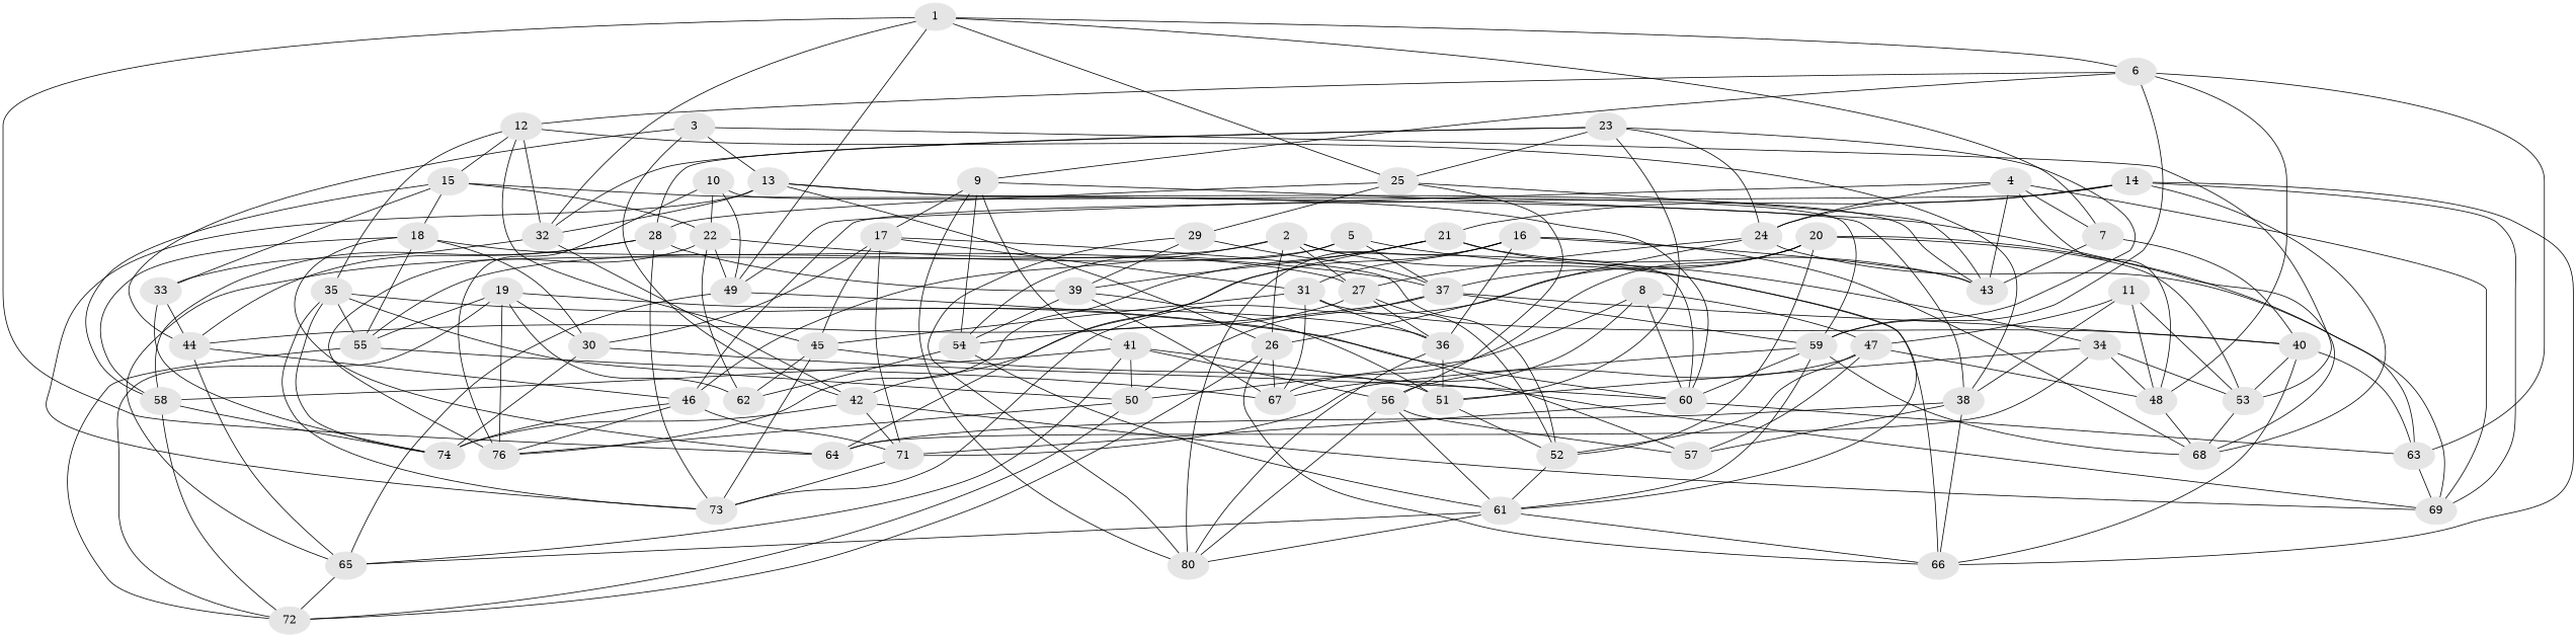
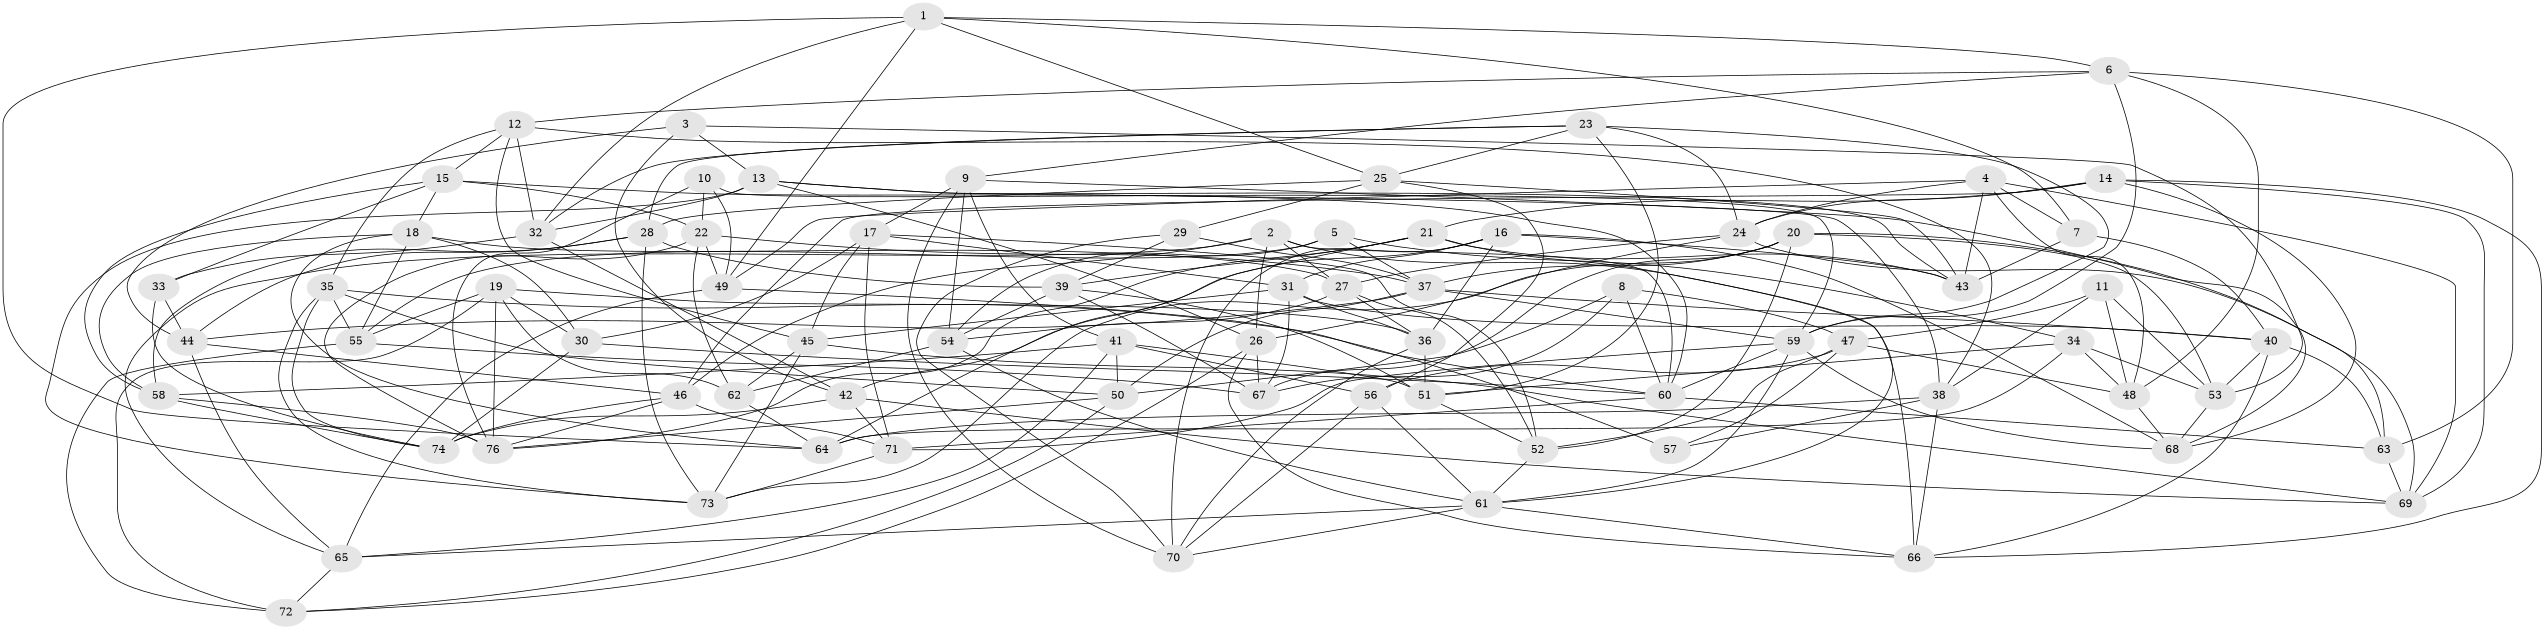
  graph {
    node [color=gray90 style=filled]
    edge [weight=1.0]
    1
    6
    7
    25
    32
    49
    64
    48
    9
    12
    59
    63
    43
    40
    28
    29
    56
    42
    33
    65
    57
    2
    26
    27
    46
    60
    66
    67
    72
    54
    36
    52
    n33 [label=76]
    71
    74
    3
    13
    44
    53
    38
    73
    69
    68
    4
    24
    5
    34
    37
    55
    51
    50
    62
    61
    17
    41
-   70 [label=80]
+   70
    15
    35
    45
    8
    47
    31
    30
    58
    10
    22
    11
    18
    14
    21
    39
    16
    19
    20
    23
    1 -- 6
    1 -- 7
    1 -- 25
    1 -- 32
    1 -- 49
    1 -- 64
    6 -- 48
    6 -- 9
    6 -- 12
    6 -- 59
    6 -- 63
    7 -- 43
    7 -- 40
    25 -- 43
    25 -- 28
    25 -- 29
    25 -- 56
    32 -- 42
    32 -- 33
    49 -- 65
    49 -- 57
    48 -- 68
    9 -- 54
    9 -- 68
    9 -- 17
    9 -- 41
    9 -- 70
    12 -- 32
    12 -- 38
    12 -- 15
    12 -- 35
    12 -- 45
    59 -- 60
    59 -- 71
    59 -- 68
    59 -- 61
    63 -- 69
    40 -- 63
    40 -- 66
    40 -- 53
    28 -- 44
    28 -- 73
    28 -- 58
    28 -- 39
    29 -- 37
    29 -- 70
    29 -- 39
-   56 -- 57
    56 -- 61
    56 -- 70
    42 -- 71
    42 -- 74
    42 -- 69
    33 -- 74
    33 -- 44
    65 -- 72
    2 -- 65
    2 -- 26
    2 -- 27
    2 -- 46
    2 -- 60
    2 -- 66
    26 -- 66
    26 -- 67
    26 -- 72
    27 -- 54
    27 -- 36
    27 -- 52
    46 -- n33
    46 -- 71
    46 -- 74
    60 -- 63 [weight=2.0]
    60 -- 71
    54 -- 62
    54 -- 61
    36 -- 51
    36 -- 70
    52 -- 61
    71 -- 73
    3 -- 42
    3 -- 13
    3 -- 44
    3 -- 53
    13 -- 32
    13 -- 43
    13 -- 26
    13 -- 38
    13 -- 73
    44 -- 65
    44 -- 46
    53 -- 68
    38 -- 64
    38 -- 57
    38 -- 66
    4 -- 7
    4 -- 49
    4 -- 48
    4 -- 43
    4 -- 69
    4 -- 24
    24 -- 26
    24 -- 27
    24 -- 69
    5 -- 54
    5 -- 34
    5 -- 37
    5 -- 55
    34 -- 64
    34 -- 48
    34 -- 53
    34 -- 51
    37 -- 59
    37 -- 40
    37 -- 44
    37 -- 50
    55 -- 67
    55 -- 72
    51 -- 52
    50 -- 72
    50 -- n33
+   62 -- 64
    61 -- 65
    61 -- 66
    61 -- 70
    17 -- 52
    17 -- 71
    17 -- 45
    17 -- 31
    17 -- 30
    41 -- 56
    41 -- 65
    41 -- 51
    41 -- 50
    41 -- 58
    15 -- 33
    15 -- 60
    15 -- 58
    15 -- 22
    15 -- 18
    35 -- 60
    35 -- 74
    35 -- 73
    35 -- 55
    35 -- 50
    45 -- 73
    45 -- 69
    45 -- 62
    8 -- 60
    8 -- 67
    8 -- 50
    8 -- 47
    47 -- 48
    47 -- 56
    47 -- 57
    47 -- 52
    31 -- 40
    31 -- 67
    31 -- 36
    31 -- 45
    30 -- 60 [weight=2.0]
    30 -- 74
-   58 -- 72
+   58 -- n33
    58 -- 74
    10 -- 49
    10 -- 59
    10 -- n33
    10 -- 22
    22 -- 49
    22 -- n33
    22 -- 37
    22 -- 62
    11 -- 48
    11 -- 53
    11 -- 38
    11 -- 47
    18 -- 64
    18 -- 27
    18 -- 55
    18 -- 30
    18 -- 58
    14 -- 46
    14 -- 66
    14 -- 69
    14 -- 68
    14 -- 24
    14 -- 21
    21 -- 64
    21 -- 43
    21 -- n33
    21 -- 61
    21 -- 39
    39 -- 67
    39 -- 54
    39 -- 51
    16 -- 43
    16 -- 42
    16 -- 36
    16 -- 68
    16 -- 70
    16 -- 31
    19 -- 72
    19 -- 36
    19 -- n33
    19 -- 55
    19 -- 62
    19 -- 30
    20 -- 63
    20 -- 67
    20 -- 52
    20 -- 53
    20 -- 73
    20 -- 37
    23 -- 25
    23 -- 32
    23 -- 59
    23 -- 28
    23 -- 24
    23 -- 51
  }
